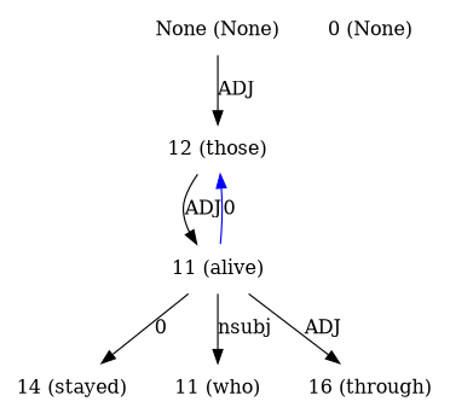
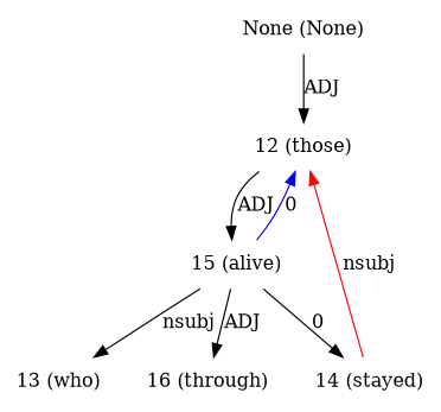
  digraph {
    node [shape=plaintext]
    edge [dir=forward]
    n1 [label="None (None)"]
    n2 [label="12 (those)"]
-   n3 [label="11 (alive)"]
+   n3 [label="15 (alive)"]
    n4 [label="14 (stayed)"]
-   n5 [label="11 (who)"]
+   n5 [label="13 (who)"]
    n6 [label="16 (through)"]
-   n7 [label="0 (None)"]
    n1 -> n2 [label=ADJ]
    n2 -> n3 [label=ADJ]
    n3 -> n2 [color=blue label=0]
    n3 -> n4 [label=0]
    n3 -> n5 [label=nsubj]
    n3 -> n6 [label=ADJ]
+   n4 -> n2 [color=red label=nsubj]
  }
